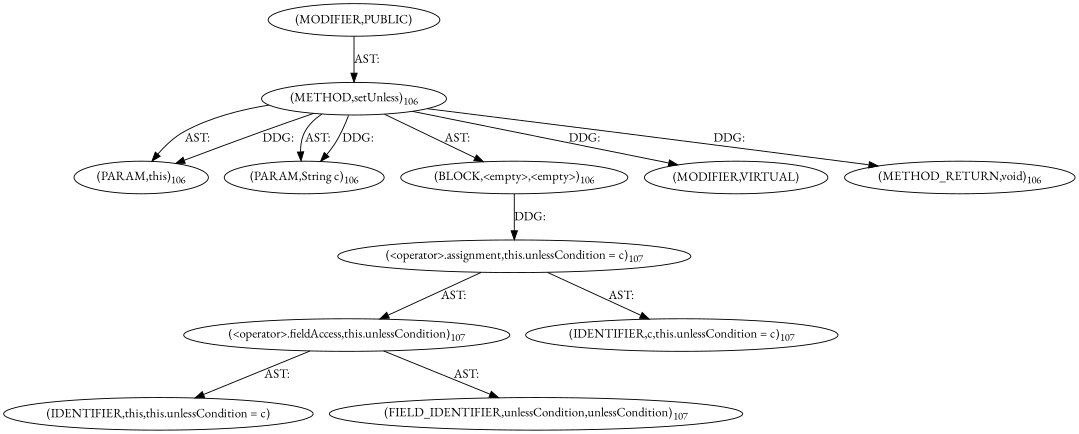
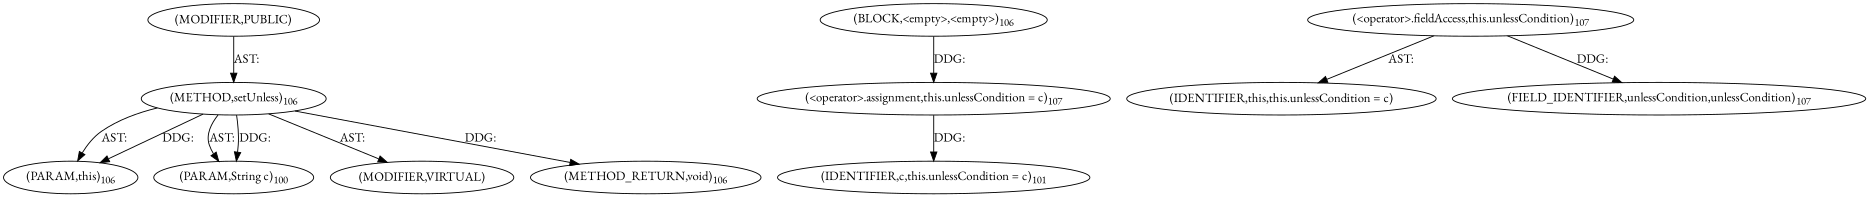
  digraph {
    fontname="EB Garamond"
    node [fontname="EB Garamond"]
    edge [fontname="EB Garamond"]
    n1 [label=<(METHOD,setUnless)<SUB>106</SUB>>]
    n2 [label=<(PARAM,this)<SUB>106</SUB>>]
-   n3 [label=<(PARAM,String c)<SUB>106</SUB>>]
+   n3 [label=<(PARAM,String c)<SUB>100</SUB>>]
    n4 [label=<(BLOCK,&lt;empty&gt;,&lt;empty&gt;)<SUB>106</SUB>>]
    n5 [label=<(MODIFIER,VIRTUAL)>]
    n6 [label=<(METHOD_RETURN,void)<SUB>106</SUB>>]
    n7 [label=<(&lt;operator&gt;.assignment,this.unlessCondition = c)<SUB>107</SUB>>]
    n8 [label=<(MODIFIER,PUBLIC)>]
    n9 [label=<(&lt;operator&gt;.fieldAccess,this.unlessCondition)<SUB>107</SUB>>]
-   n10 [label=<(IDENTIFIER,c,this.unlessCondition = c)<SUB>107</SUB>>]
+   n10 [label=<(IDENTIFIER,c,this.unlessCondition = c)<SUB>101</SUB>>]
    n11 [label=<(IDENTIFIER,this,this.unlessCondition = c)>]
    n12 [label=<(FIELD_IDENTIFIER,unlessCondition,unlessCondition)<SUB>107</SUB>>]
    n1 -> n2 [label="AST: "]
    n1 -> n2 [label="DDG: "]
    n1 -> n3 [label="AST: "]
    n1 -> n3 [label="DDG: "]
-   n1 -> n4 [label="AST: "]
-   n1 -> n5 [label="DDG: "]
+   n1 -> n5 [label="AST: "]
    n1 -> n6 [label="DDG: "]
    n4 -> n7 [label="DDG: "]
-   n7 -> n9 [label="AST: "]
-   n7 -> n10 [label="AST: "]
+   n7 -> n10 [label="DDG: "]
    n8 -> n1 [label="AST: "]
    n9 -> n11 [label="AST: "]
-   n9 -> n12 [label="AST: "]
+   n9 -> n12 [label="DDG: "]
  }
